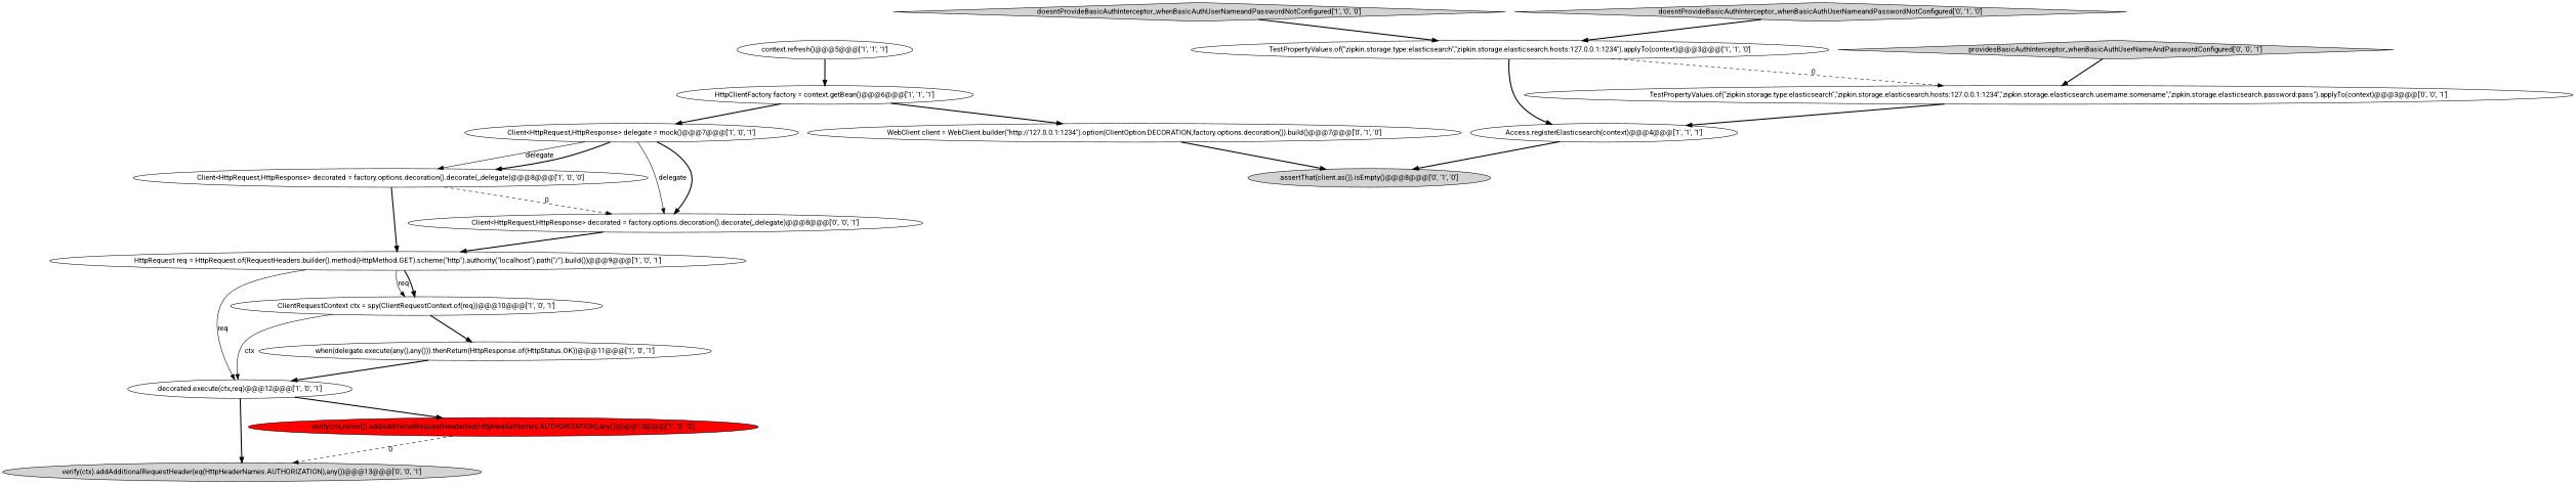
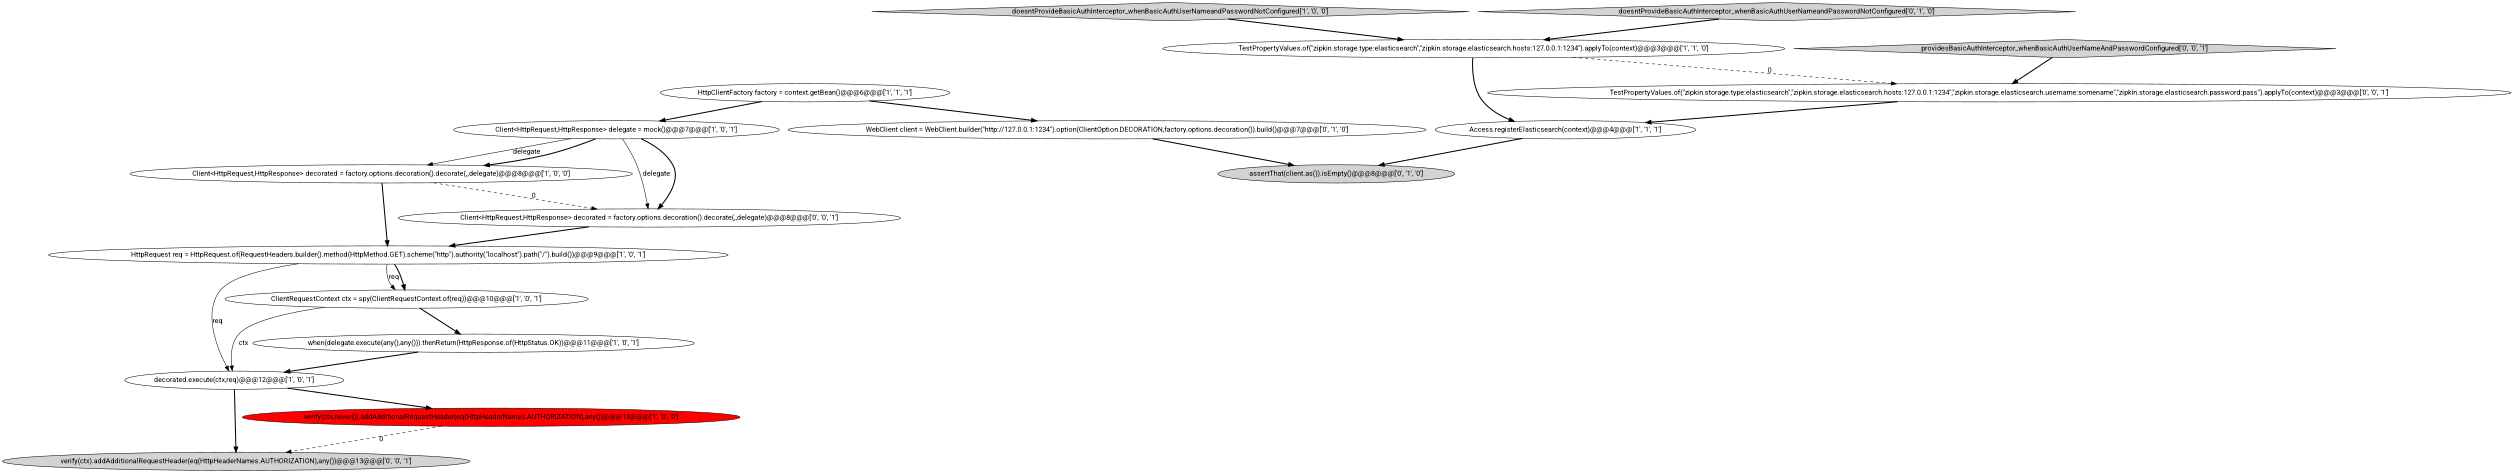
  digraph {
    fontname=Roboto
    node [fillcolor=white fontname=Roboto shape=ellipse style=filled]
    edge [fontname=Roboto style=bold]
    n1 [label="Client<HttpRequest,HttpResponse> decorated = factory.options.decoration().decorate(,,delegate)@@@8@@@['1', '0', '0']"]
    n2 [label="Client<HttpRequest,HttpResponse> decorated = factory.options.decoration().decorate(,,delegate)@@@8@@@['0', '0', '1']"]
    n3 [label="HttpRequest req = HttpRequest.of(RequestHeaders.builder().method(HttpMethod.GET).scheme(\"http\").authority(\"localhost\").path(\"/\").build())@@@9@@@['1', '0', '1']"]
    n4 [label="decorated.execute(ctx,req)@@@12@@@['1', '0', '1']"]
    n5 [label="ClientRequestContext ctx = spy(ClientRequestContext.of(req))@@@10@@@['1', '0', '1']"]
    n6 [label="Client<HttpRequest,HttpResponse> delegate = mock()@@@7@@@['1', '0', '1']"]
    n7 [label="when(delegate.execute(any(),any())).thenReturn(HttpResponse.of(HttpStatus.OK))@@@11@@@['1', '0', '1']"]
    n8 [fillcolor=lightgray label="verify(ctx).addAdditionalRequestHeader(eq(HttpHeaderNames.AUTHORIZATION),any())@@@13@@@['0', '0', '1']"]
    n9 [fillcolor=red label="verify(ctx,never()).addAdditionalRequestHeader(eq(HttpHeaderNames.AUTHORIZATION),any())@@@13@@@['1', '0', '0']"]
    n10 [label="HttpClientFactory factory = context.getBean()@@@6@@@['1', '1', '1']"]
    n11 [label="WebClient client = WebClient.builder(\"http://127.0.0.1:1234\").option(ClientOption.DECORATION,factory.options.decoration()).build()@@@7@@@['0', '1', '0']"]
    n12 [fillcolor=lightgray label="assertThat(client.as()).isEmpty()@@@8@@@['0', '1', '0']"]
    n13 [label="TestPropertyValues.of(\"zipkin.storage.type:elasticsearch\",\"zipkin.storage.elasticsearch.hosts:127.0.0.1:1234\").applyTo(context)@@@3@@@['1', '1', '0']"]
    n14 [label="TestPropertyValues.of(\"zipkin.storage.type:elasticsearch\",\"zipkin.storage.elasticsearch.hosts:127.0.0.1:1234\",\"zipkin.storage.elasticsearch.username:somename\",\"zipkin.storage.elasticsearch.password:pass\").applyTo(context)@@@3@@@['0', '0', '1']"]
    n15 [label="Access.registerElasticsearch(context)@@@4@@@['1', '1', '1']"]
    n16 [fillcolor=lightgray label="providesBasicAuthInterceptor_whenBasicAuthUserNameAndPasswordConfigured['0', '0', '1']" shape=diamond]
    n17 [fillcolor=lightgray label="doesntProvideBasicAuthInterceptor_whenBasicAuthUserNameandPasswordNotConfigured['1', '0', '0']" shape=diamond]
-   n18 [label="context.refresh()@@@5@@@['1', '1', '1']"]
    n19 [fillcolor=lightgray label="doesntProvideBasicAuthInterceptor_whenBasicAuthUserNameandPasswordNotConfigured['0', '1', '0']" shape=diamond]
    n1 -> n2 [label=0 style=dashed]
    n1 -> n3
    n2 -> n3
    n3 -> n4 [label=req style=solid]
    n3 -> n5 [label=req style=solid]
    n3 -> n5
    n4 -> n8
    n4 -> n9
    n5 -> n4 [label=ctx style=solid]
    n5 -> n7
    n6 -> n1 [label=delegate style=solid]
    n6 -> n1
    n6 -> n2 [label=delegate style=solid]
    n6 -> n2
    n7 -> n4
    n9 -> n8 [label=0 style=dashed]
    n10 -> n6
    n10 -> n11
    n11 -> n12
    n13 -> n14 [label=0 style=dashed]
    n13 -> n15
    n14 -> n15
    n15 -> n12
    n16 -> n14
    n17 -> n13
-   n18 -> n10
    n19 -> n13
  }
